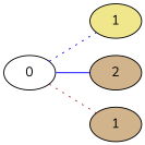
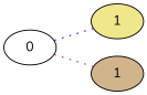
  graph {
    rankdir=LR
    fontname=Nunito
    node [style=filled fillcolor=tan fontname=Nunito]
    edge [style=dotted color=blue fontname=Nunito]
    n1 [label=0 fillcolor=white]
    n2 [label=1 fillcolor=khaki]
-   n3 [label=2]
    n4 [label=1]
    n1 -- n2
-   n1 -- n3 [style=""]
    n1 -- n4 [color=brown]
  }
